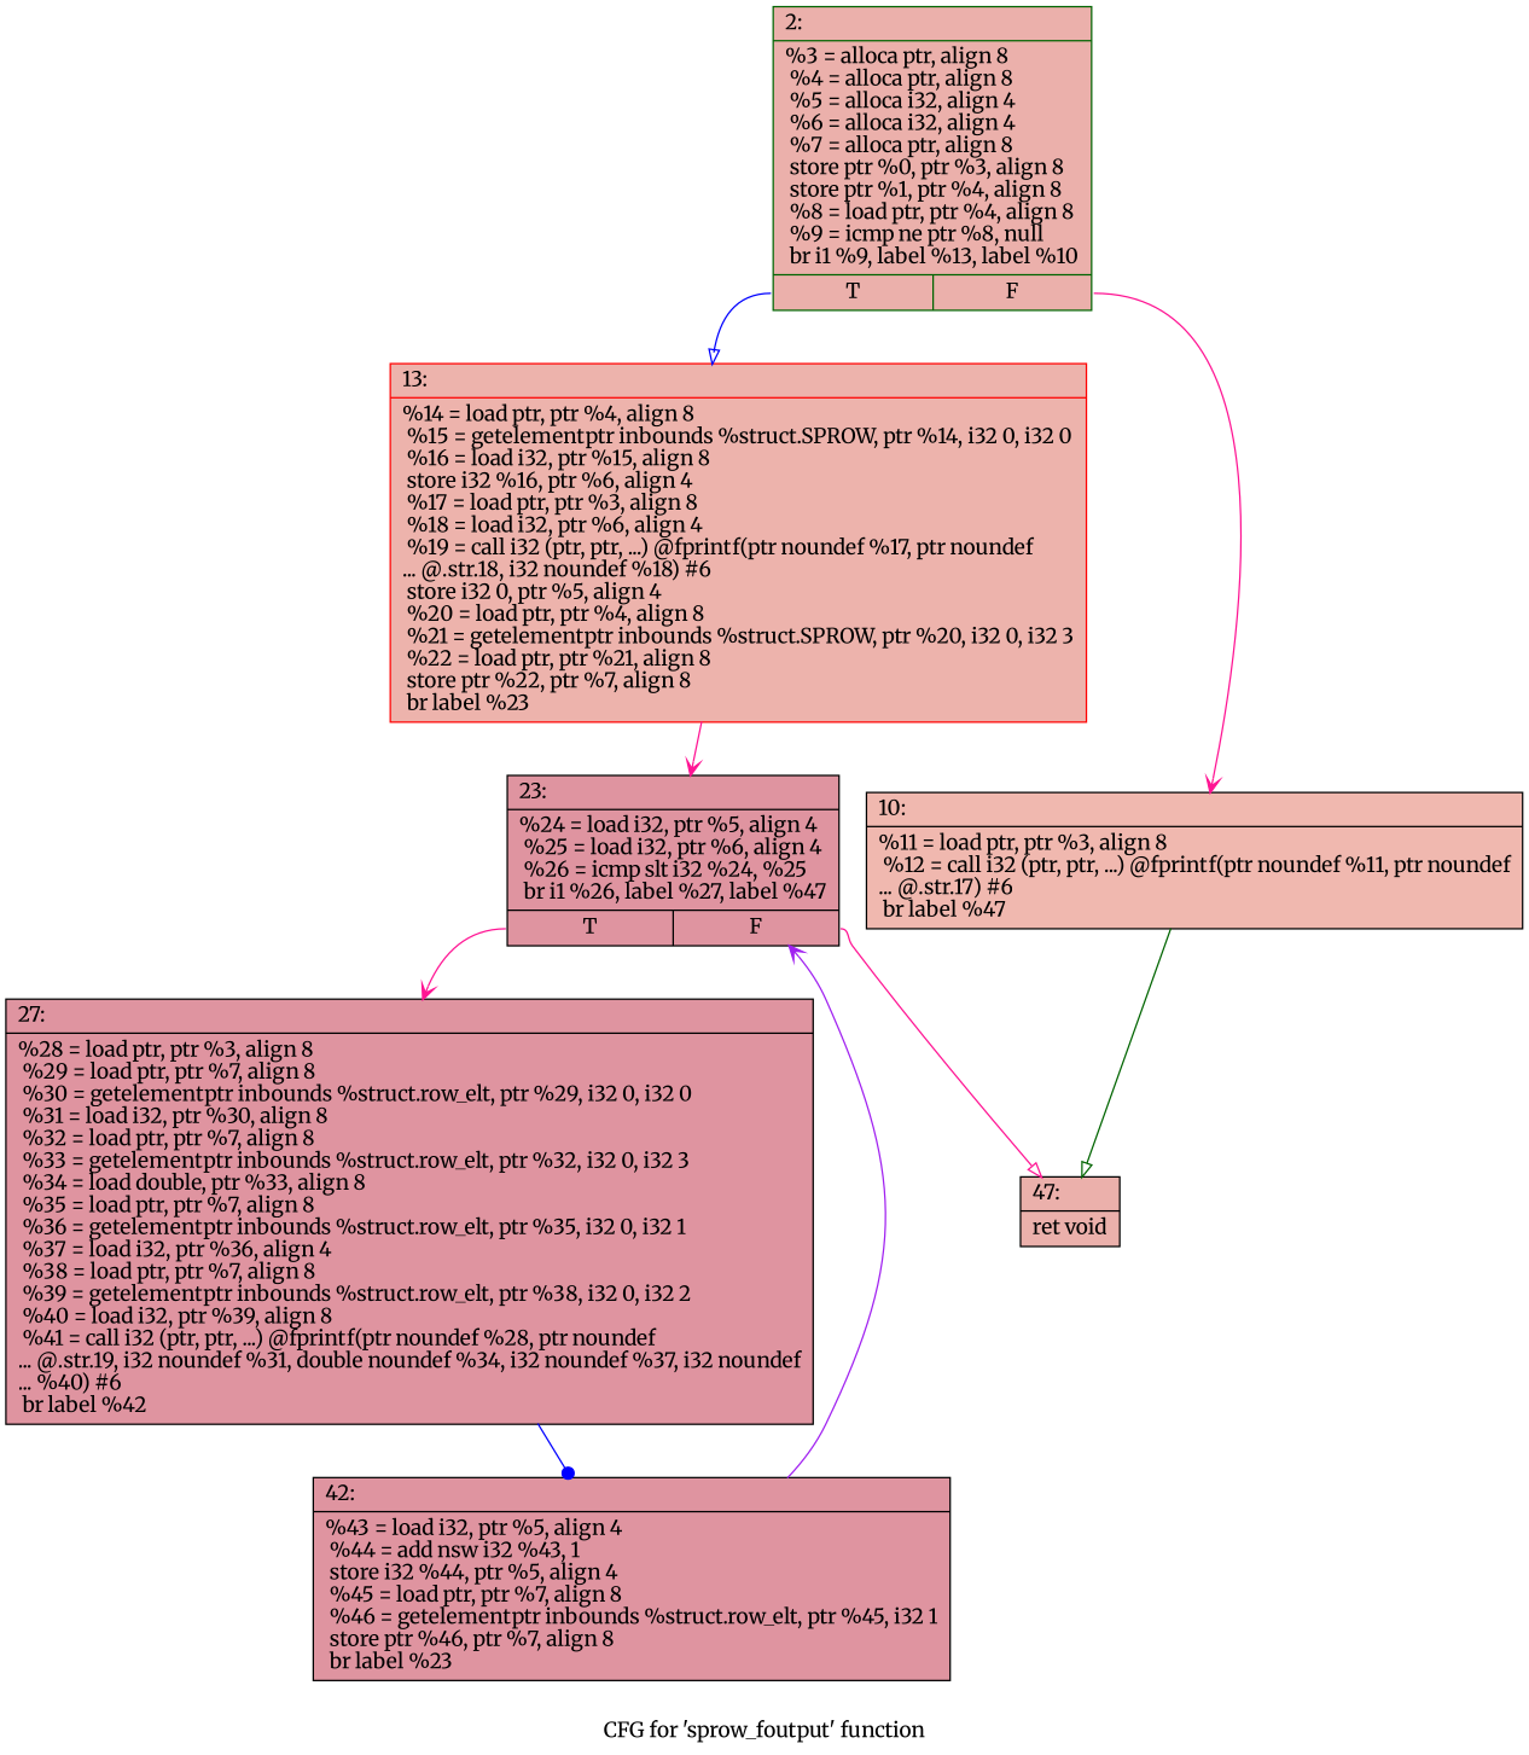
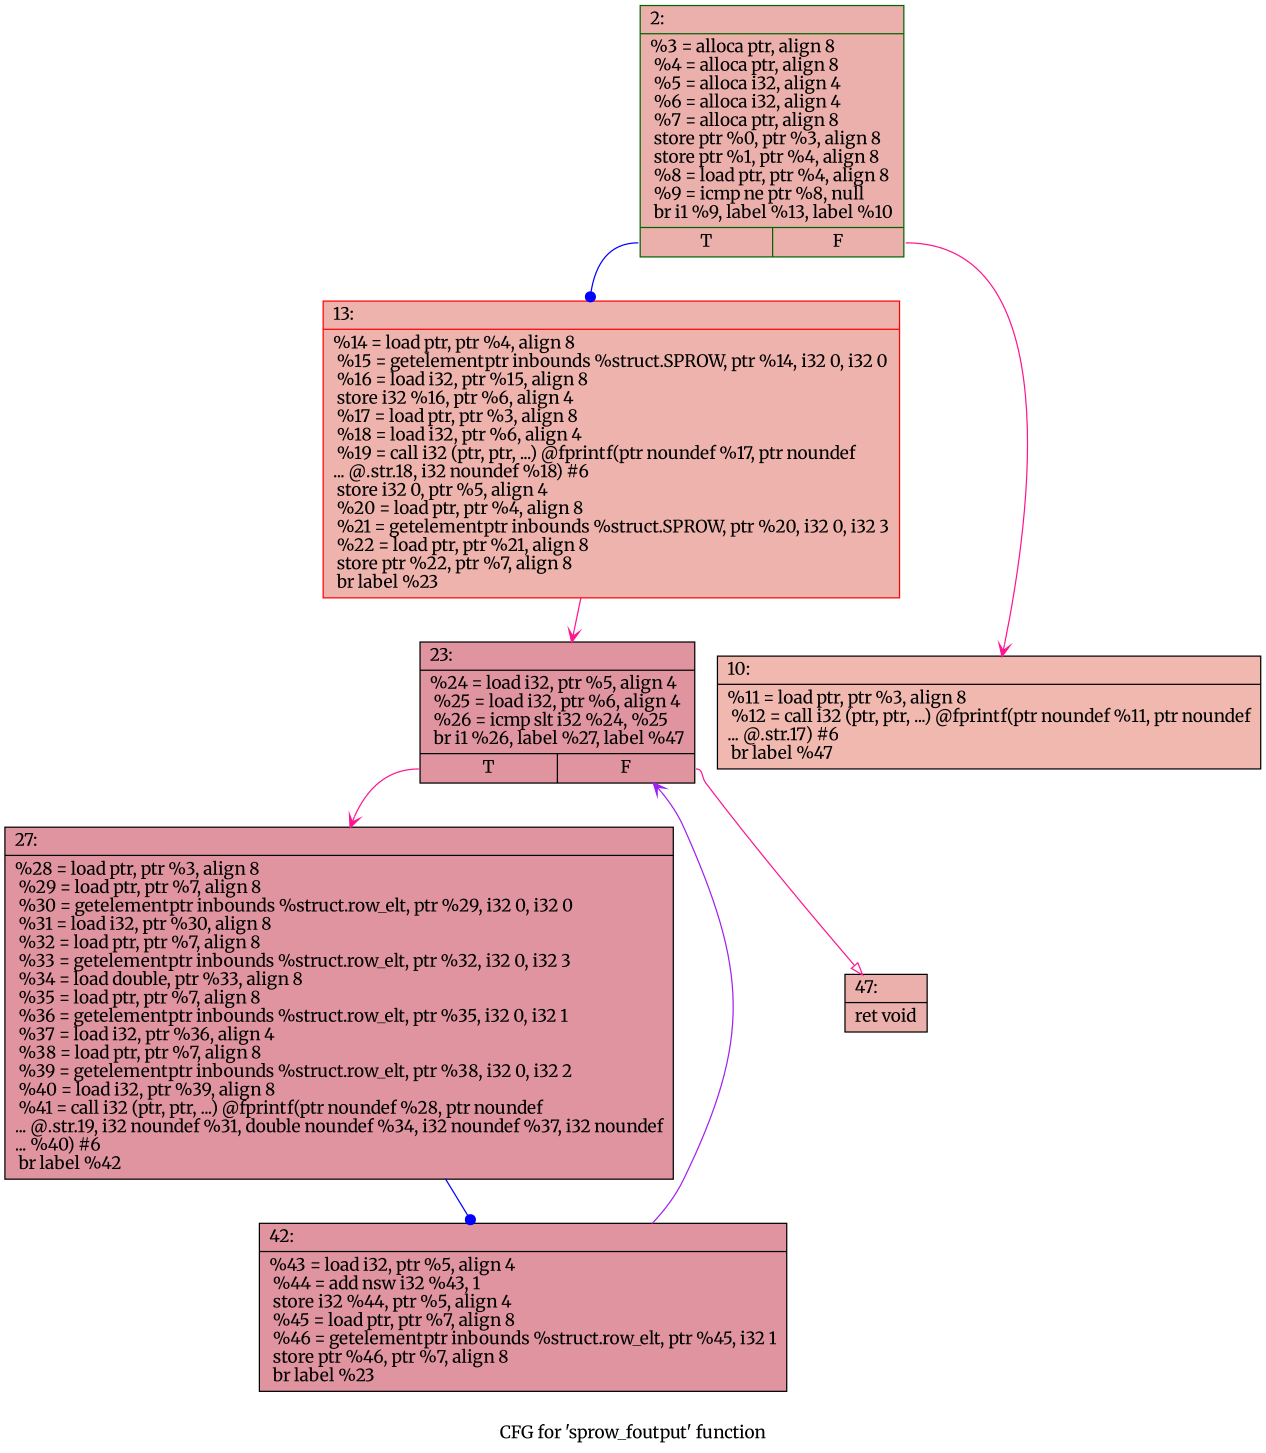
  digraph {
    fontname=Merriweather
    label="CFG for 'sprow_foutput' function"
    node [color=black fillcolor="#b70d2870" fontname=Merriweather shape=record style=filled]
    edge [arrowhead=vee color=deeppink fontname=Merriweather]
    n1 [color=darkgreen fillcolor="#d24b4070" label="{2:\l|  %3 = alloca ptr, align 8\l  %4 = alloca ptr, align 8\l  %5 = alloca i32, align 4\l  %6 = alloca i32, align 4\l  %7 = alloca ptr, align 8\l  store ptr %0, ptr %3, align 8\l  store ptr %1, ptr %4, align 8\l  %8 = load ptr, ptr %4, align 8\l  %9 = icmp ne ptr %8, null\l  br i1 %9, label %13, label %10\l|{<s0>T|<s1>F}}"]
    n2 [color=red fillcolor="#d6524470" label="{13:\l|  %14 = load ptr, ptr %4, align 8\l  %15 = getelementptr inbounds %struct.SPROW, ptr %14, i32 0, i32 0\l  %16 = load i32, ptr %15, align 8\l  store i32 %16, ptr %6, align 4\l  %17 = load ptr, ptr %3, align 8\l  %18 = load i32, ptr %6, align 4\l  %19 = call i32 (ptr, ptr, ...) @fprintf(ptr noundef %17, ptr noundef\l... @.str.18, i32 noundef %18) #6\l  store i32 0, ptr %5, align 4\l  %20 = load ptr, ptr %4, align 8\l  %21 = getelementptr inbounds %struct.SPROW, ptr %20, i32 0, i32 3\l  %22 = load ptr, ptr %21, align 8\l  store ptr %22, ptr %7, align 8\l  br label %23\l}"]
    n3 [fillcolor="#dc5d4a70" label="{10:\l|  %11 = load ptr, ptr %3, align 8\l  %12 = call i32 (ptr, ptr, ...) @fprintf(ptr noundef %11, ptr noundef\l... @.str.17) #6\l  br label %47\l}"]
    n4 [label="{23:\l|  %24 = load i32, ptr %5, align 4\l  %25 = load i32, ptr %6, align 4\l  %26 = icmp slt i32 %24, %25\l  br i1 %26, label %27, label %47\l|{<s0>T|<s1>F}}"]
    n5 [fillcolor="#d24b4070" label="{47:\l|  ret void\l}"]
    n6 [label="{27:\l|  %28 = load ptr, ptr %3, align 8\l  %29 = load ptr, ptr %7, align 8\l  %30 = getelementptr inbounds %struct.row_elt, ptr %29, i32 0, i32 0\l  %31 = load i32, ptr %30, align 8\l  %32 = load ptr, ptr %7, align 8\l  %33 = getelementptr inbounds %struct.row_elt, ptr %32, i32 0, i32 3\l  %34 = load double, ptr %33, align 8\l  %35 = load ptr, ptr %7, align 8\l  %36 = getelementptr inbounds %struct.row_elt, ptr %35, i32 0, i32 1\l  %37 = load i32, ptr %36, align 4\l  %38 = load ptr, ptr %7, align 8\l  %39 = getelementptr inbounds %struct.row_elt, ptr %38, i32 0, i32 2\l  %40 = load i32, ptr %39, align 8\l  %41 = call i32 (ptr, ptr, ...) @fprintf(ptr noundef %28, ptr noundef\l... @.str.19, i32 noundef %31, double noundef %34, i32 noundef %37, i32 noundef\l... %40) #6\l  br label %42\l}"]
    n7 [label="{42:\l|  %43 = load i32, ptr %5, align 4\l  %44 = add nsw i32 %43, 1\l  store i32 %44, ptr %5, align 4\l  %45 = load ptr, ptr %7, align 8\l  %46 = getelementptr inbounds %struct.row_elt, ptr %45, i32 1\l  store ptr %46, ptr %7, align 8\l  br label %23\l}"]
-   n1 -> n2 [arrowhead=onormal color=blue tailport=s0]
+   n1 -> n2 [arrowhead=dot color=blue tailport=s0]
    n1 -> n3 [tailport=s1]
    n2 -> n4
-   n3 -> n5 [arrowhead=onormal color=darkgreen]
    n4 -> n5 [arrowhead=onormal tailport=s1]
    n4 -> n6 [tailport=s0]
    n6 -> n7 [arrowhead=dot color=blue]
    n7 -> n4 [color=purple]
  }
